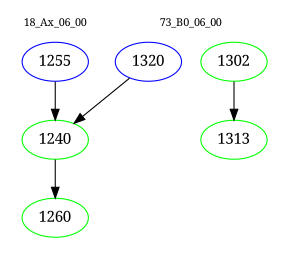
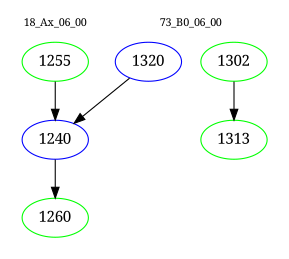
  digraph {
    fontname="Noto Serif"
    node [color=green fontname="Noto Serif"]
    edge [color=black fontname="Noto Serif"]
-   n1 [color=blue label=1255]
-   n2 [label=1240]
+   n1 [label=1255]
+   n2 [color=blue label=1240]
    n3 [label=1260]
    n4 [color=blue label=1320]
    n5 [label=1302]
    n6 [label=1313]
    subgraph cluster_1 {
      color=white
      fontsize=10
      label="18_Ax_06_00"
      n1
      n2
      n3
    }
    subgraph cluster_2 {
      color=white
      fontsize=10
      label="73_B0_06_00"
      n4
      n5
      n6
    }
    n1 -> n2
    n2 -> n3
    n4 -> n2
    n5 -> n6
  }
